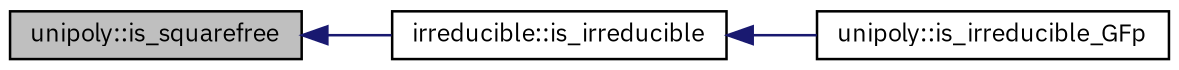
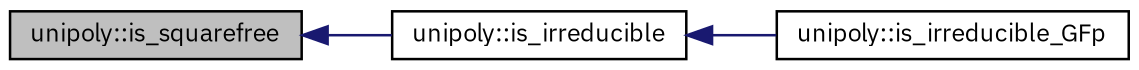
  digraph {
    fontname="IBM Plex Sans"
    rankdir=LR
    node [color=black fillcolor=white fontname="IBM Plex Sans" fontsize=10 shape=record style=filled]
    edge [color=midnightblue dir=back fontname="IBM Plex Sans" fontsize=10 labelfontname=Helvetica labelfontsize=10 style=solid]
    n1 [fillcolor=grey75 fontcolor=black height=0.2 label="unipoly::is_squarefree" width=0.4]
-   n2 [height=0.2 label="irreducible::is_irreducible" width=0.4]
+   n2 [height=0.2 label="unipoly::is_irreducible" width=0.4]
    n3 [height=0.2 label="unipoly::is_irreducible_GFp" width=0.4]
    n1 -> n2
    n2 -> n3
  }
